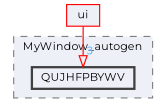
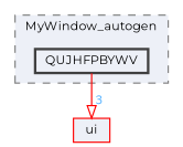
  digraph {
    compound=true
    fontname=Montserrat
    node [fillcolor="#edf0f7" fontname=Montserrat fontsize=10 shape=box]
    n1 [color=grey25 height=0.2 label=QUJHFPBYWV style="filled,bold" width=0.4]
    n2 [color=red height=0.2 label=ui style=filled width=0.4]
    subgraph cluster_1 {
      bgcolor="#edf0f7"
      fontsize=10
      label=MyWindow_autogen
      pencolor=grey50
      style="filled,dashed"
      n1
    }
-   n2 -> n1 [color=red fontcolor=steelblue1 fontname=Montserrat fontsize=10 headlabel=3 labeldistance=1.5 labelfontname=Helvetica labelfontsize=10 arrowhead=onormal]
+   n1 -> n2 [color=red fontcolor=steelblue1 fontname=Montserrat fontsize=10 headlabel=3 labeldistance=1.5 labelfontname=Helvetica labelfontsize=10 arrowhead=onormal]
  }
